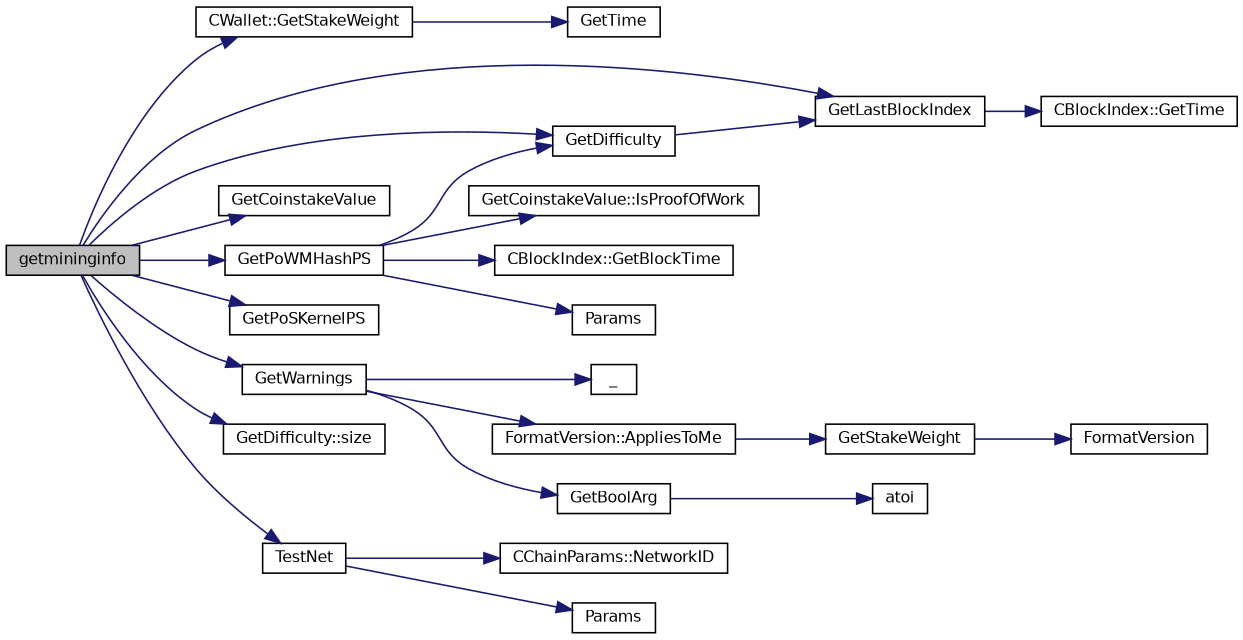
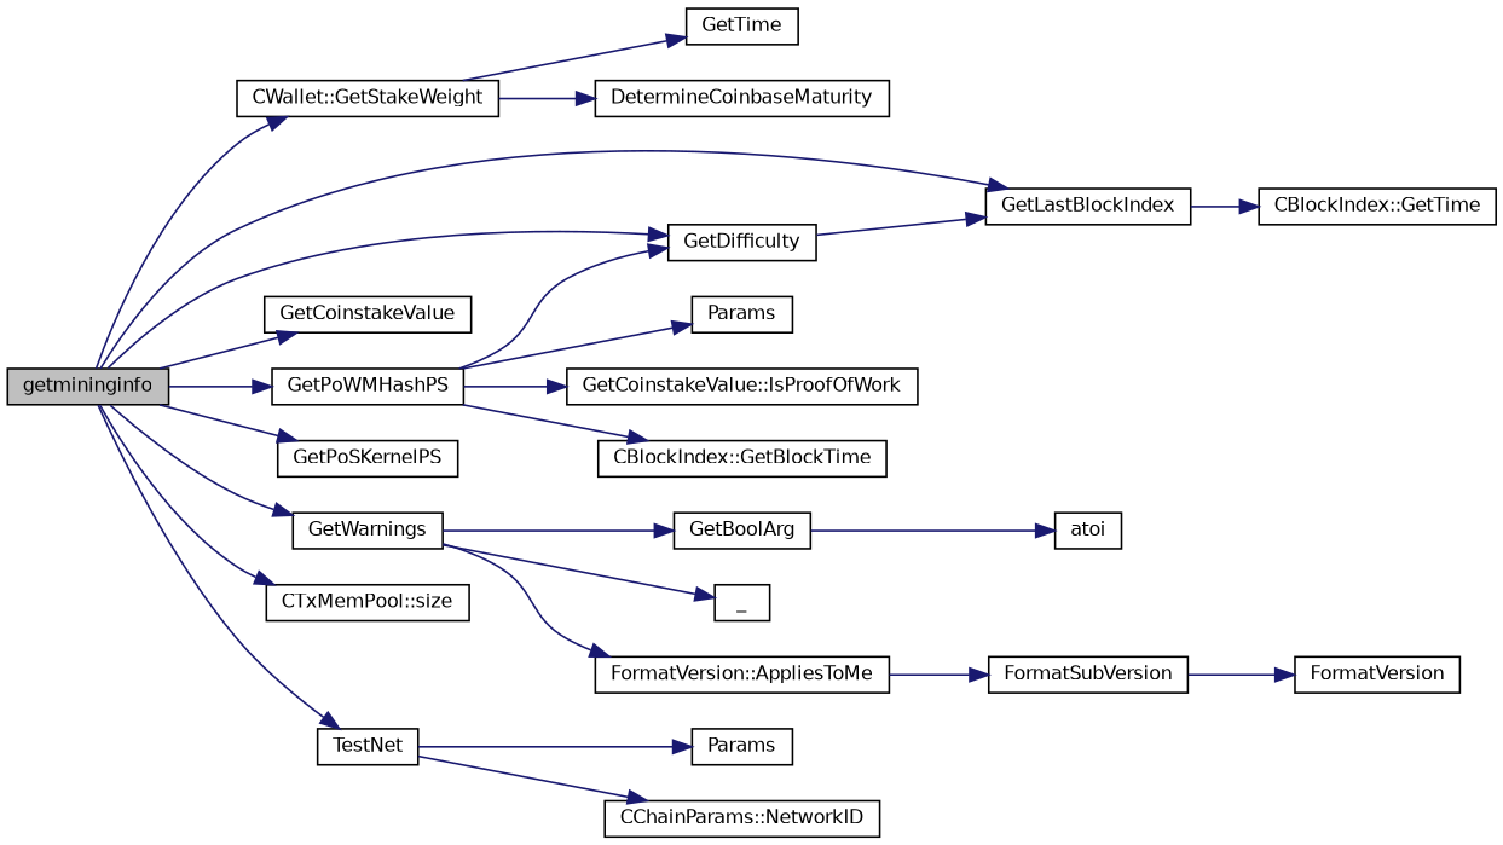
  digraph {
    rankdir=LR
    node [color=black fillcolor=white fontname=Helvetica fontsize=10 shape=record style=filled]
    edge [color=midnightblue fontname=Helvetica fontsize=10 labelfontname=Helvetica labelfontsize=10 style=solid]
    n1 [fillcolor=grey75 fontcolor=black height=0.2 label=getmininginfo width=0.4]
    n2 [height=0.2 label="CWallet::GetStakeWeight" width=0.4]
    n3 [height=0.2 label=GetDifficulty width=0.4]
    n4 [height=0.2 label=GetLastBlockIndex width=0.4]
    n5 [height=0.2 label=GetCoinstakeValue width=0.4]
    n6 [height=0.2 label=GetPoWMHashPS width=0.4]
    n7 [height=0.2 label=GetPoSKernelPS width=0.4]
    n8 [height=0.2 label=GetWarnings width=0.4]
-   n9 [height=0.2 label="GetDifficulty::size" width=0.4]
+   n9 [height=0.2 label="CTxMemPool::size" width=0.4]
    n10 [height=0.2 label=TestNet width=0.4]
    n11 [height=0.2 label=GetTime width=0.4]
+   n12 [height=0.2 label=DetermineCoinbaseMaturity width=0.4]
    n13 [height=0.2 label="CBlockIndex::GetTime" width=0.4]
    n14 [height=0.2 label=Params width=0.4]
    n15 [height=0.2 label="GetCoinstakeValue::IsProofOfWork" width=0.4]
    n16 [height=0.2 label="CBlockIndex::GetBlockTime" width=0.4]
    n17 [height=0.2 label=GetBoolArg width=0.4]
    n18 [height=0.2 label=_ width=0.4]
    n19 [height=0.2 label="FormatVersion::AppliesToMe" width=0.4]
    n20 [height=0.2 label=Params width=0.4]
    n21 [height=0.2 label="CChainParams::NetworkID" width=0.4]
    n22 [height=0.2 label=atoi width=0.4]
-   n23 [height=0.2 label=GetStakeWeight width=0.4]
+   n23 [height=0.2 label=FormatSubVersion width=0.4]
    n24 [height=0.2 label=FormatVersion width=0.4]
    n1 -> n2
    n1 -> n3
    n1 -> n4
    n1 -> n5
    n1 -> n6
    n1 -> n7
    n1 -> n8
    n1 -> n9
    n1 -> n10
    n2 -> n11
+   n2 -> n12
    n3 -> n4
    n4 -> n13
    n6 -> n3
    n6 -> n14
    n6 -> n15
    n6 -> n16
    n8 -> n17
    n8 -> n18
    n8 -> n19
    n10 -> n20
    n10 -> n21
    n17 -> n22
    n19 -> n23
    n23 -> n24
  }
